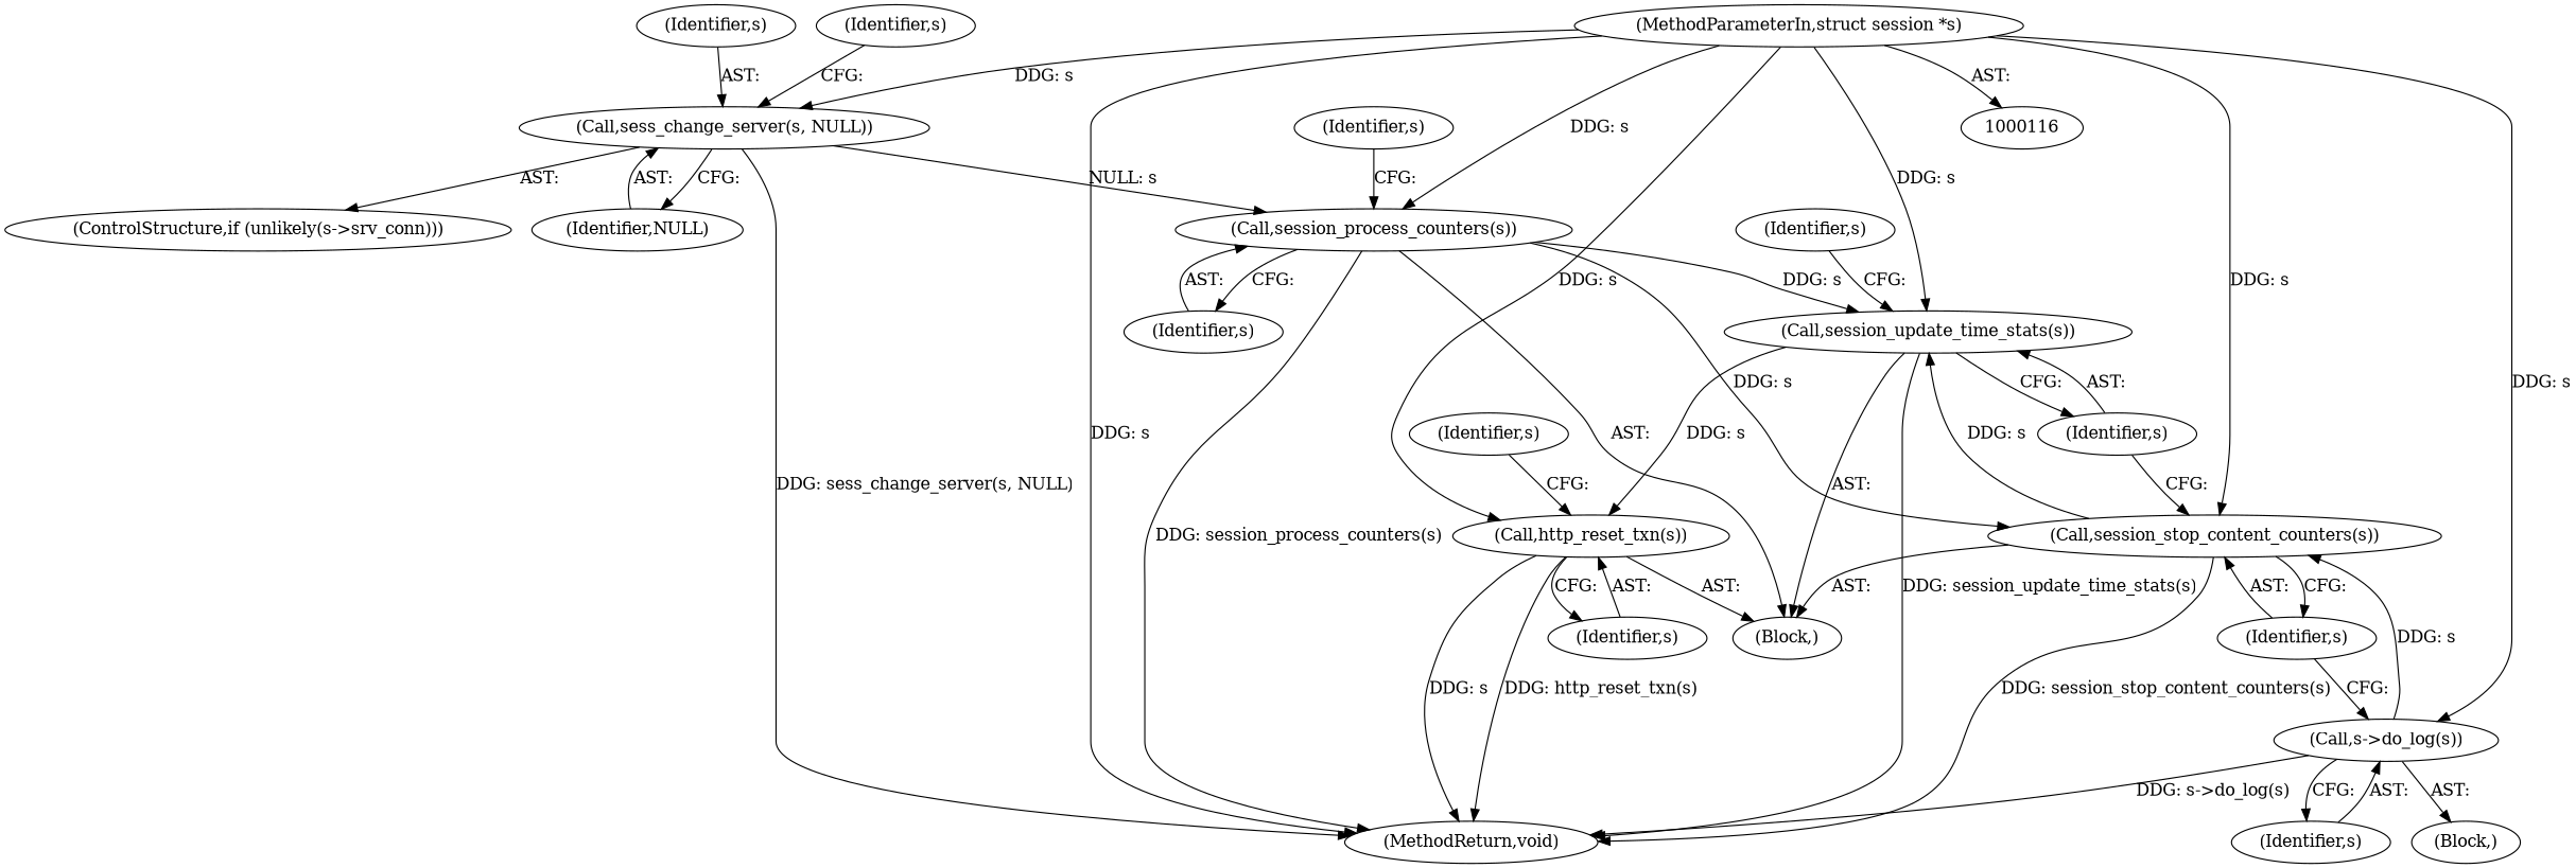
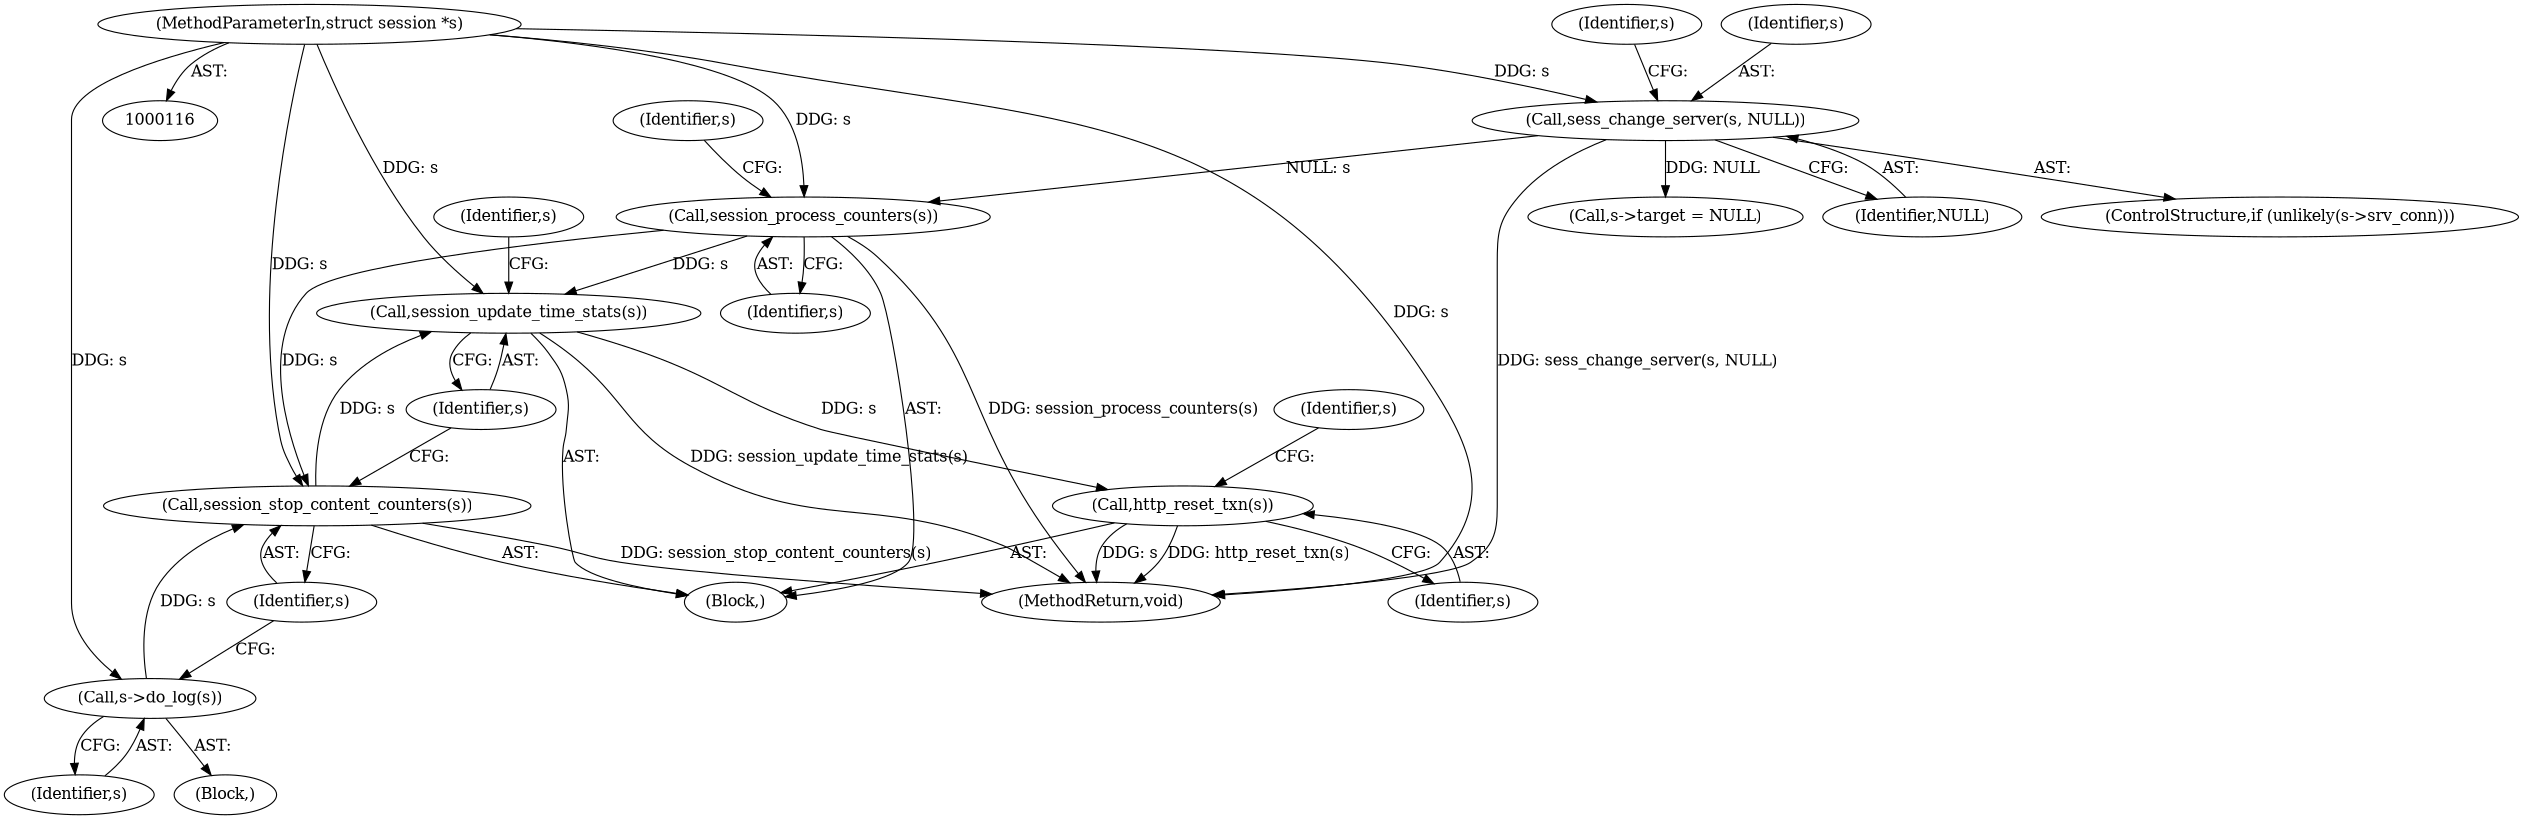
  digraph {
    n1 [label="(Call,session_update_time_stats(s))"]
    n2 [label="(Call,http_reset_txn(s))"]
    n3 [label="(Identifier,s)"]
    n4 [label="(Block,)"]
    n5 [label="(MethodReturn,void)"]
    n6 [label="(Identifier,s)"]
    n7 [label="(Call,session_stop_content_counters(s))"]
    n8 [label="(Identifier,s)"]
    n9 [label="(Call,s->do_log(s))"]
    n10 [label="(Call,session_process_counters(s))"]
    n11 [label="(Identifier,s)"]
    n12 [label="(Identifier,s)"]
    n13 [label="(Block,)"]
    n14 [label="(Call,sess_change_server(s, NULL))"]
+   n15 [label="(Call,s->target = NULL)"]
    n16 [label="(Identifier,NULL)"]
    n17 [label="(ControlStructure,if (unlikely(s->srv_conn)))"]
    n18 [label="(MethodParameterIn,struct session *s)"]
    1000116
    n20 [label="(Identifier,s)"]
    n21 [label="(Identifier,s)"]
    n22 [label="(Identifier,s)"]
    n23 [label="(Identifier,s)"]
    n24 [label="(Identifier,s)"]
    n1 -> n2 [label="DDG: s"]
    n1 -> n3 [label="CFG: "]
    n1 -> n4 [label="AST: "]
    n1 -> n5 [label="DDG: session_update_time_stats(s)"]
    n2 -> n4 [label="AST: "]
    n2 -> n5 [label="DDG: s"]
    n2 -> n5 [label="DDG: http_reset_txn(s)"]
    n2 -> n6 [label="CFG: "]
    n3 -> n1 [label="AST: "]
    n3 -> n7 [label="CFG: "]
    n6 -> n2 [label="AST: "]
    n7 -> n1 [label="DDG: s"]
    n7 -> n4 [label="AST: "]
    n7 -> n5 [label="DDG: session_stop_content_counters(s)"]
    n7 -> n8 [label="CFG: "]
    n8 -> n7 [label="AST: "]
    n8 -> n9 [label="CFG: "]
-   n9 -> n5 [label="DDG: s->do_log(s)"]
    n9 -> n7 [label="DDG: s"]
    n9 -> n12 [label="CFG: "]
    n9 -> n13 [label="AST: "]
    n10 -> n1 [label="DDG: s"]
    n10 -> n4 [label="AST: "]
    n10 -> n5 [label="DDG: session_process_counters(s)"]
    n10 -> n7 [label="DDG: s"]
    n10 -> n11 [label="CFG: "]
    n11 -> n10 [label="AST: "]
    n12 -> n9 [label="AST: "]
    n14 -> n5 [label="DDG: sess_change_server(s, NULL)"]
    n14 -> n10 [label="NULL: s"]
+   n14 -> n15 [label="DDG: NULL"]
    n14 -> n16 [label="CFG: "]
    n14 -> n17 [label="AST: "]
    n16 -> n14 [label="AST: "]
    n18 -> n1 [label="DDG: s"]
-   n18 -> n2 [label="DDG: s"]
    n18 -> n5 [label="DDG: s"]
    n18 -> n7 [label="DDG: s"]
    n18 -> n9 [label="DDG: s"]
    n18 -> n10 [label="DDG: s"]
    n18 -> n14 [label="DDG: s"]
    n18 -> 1000116 [label="AST: "]
    n20 -> n10 [label="CFG: "]
    n21 -> n14 [label="AST: "]
    n22 -> n1 [label="CFG: "]
    n23 -> n14 [label="CFG: "]
    n24 -> n2 [label="CFG: "]
  }
